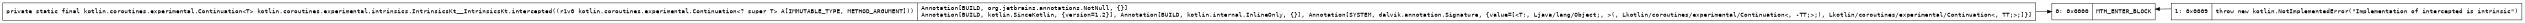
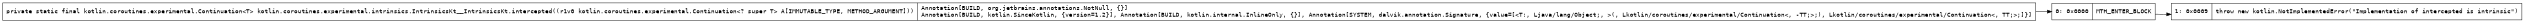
  digraph {
    rankdir=LR
    fontname="DejaVu Sans Mono"
    node [shape=record fontname="DejaVu Sans Mono"]
    edge [fontname="DejaVu Sans Mono"]
    n1 [label="{0\:\ 0x0000|MTH_ENTER_BLOCK\l}"]
    n2 [label="{1\:\ 0x0009|throw new kotlin.NotImplementedError(\"Implementation of intercepted is intrinsic\")\l}"]
    n3 [label="{private static final kotlin.coroutines.experimental.Continuation\<T\> kotlin.coroutines.experimental.intrinsics.IntrinsicsKt__IntrinsicsKt.intercepted((r1v0 kotlin.coroutines.experimental.Continuation\<? super T\> A[IMMUTABLE_TYPE, METHOD_ARGUMENT]))  | Annotation[BUILD, org.jetbrains.annotations.NotNull, \{\}]\lAnnotation[BUILD, kotlin.SinceKotlin, \{version=1.2\}], Annotation[BUILD, kotlin.internal.InlineOnly, \{\}], Annotation[SYSTEM, dalvik.annotation.Signature, \{value=[\<T:, Ljava\/lang\/Object;, \>(, Lkotlin\/coroutines\/experimental\/Continuation\<, \-TT;\>;), Lkotlin\/coroutines\/experimental\/Continuation\<, TT;\>;]\}]\l}"]
-   n2 -> n1
+   n1 -> n2
    n3 -> n1
  }
